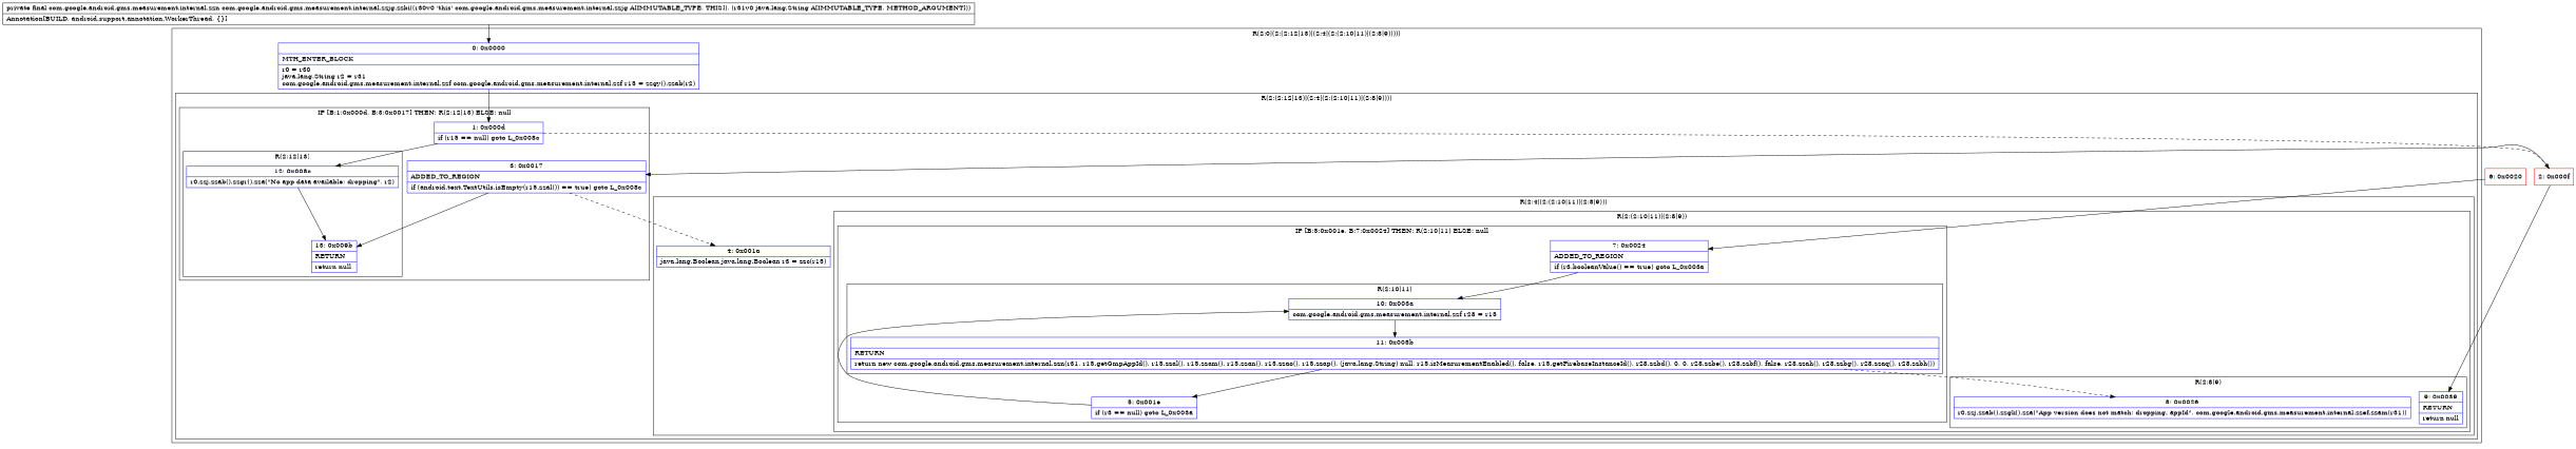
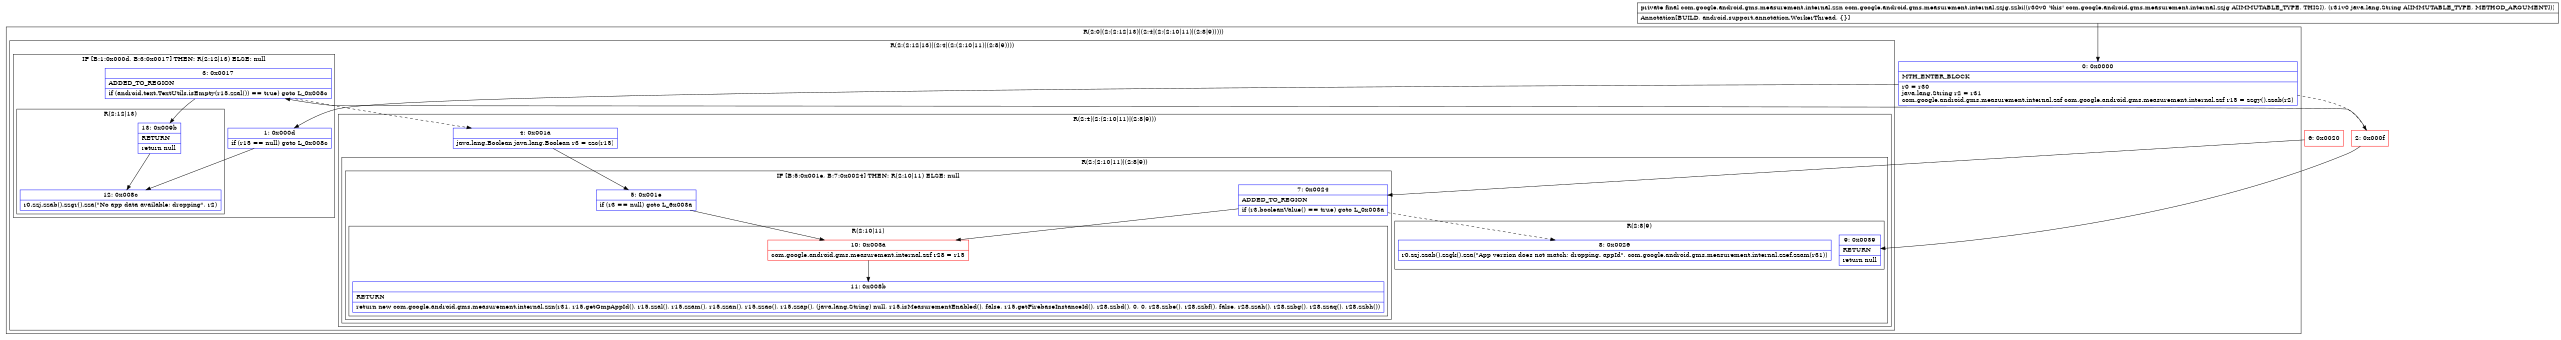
  digraph {
    node [color=blue shape=record]
    n1 [label="{12\:\ 0x008c|r0.zzj.zzab().zzgr().zza(\"No app data available; dropping\", r2)\l}"]
    n2 [label="{13\:\ 0x009b|RETURN\l|return null\l}"]
    n3 [label="{1\:\ 0x000d|if (r15 == null) goto L_0x008c\l}"]
    n4 [label="{3\:\ 0x0017|ADDED_TO_REGION\l|if (android.text.TextUtils.isEmpty(r15.zzal()) == true) goto L_0x008c\l}"]
-   n5 [label="{10\:\ 0x003a|com.google.android.gms.measurement.internal.zzf r28 = r15\l}"]
+   n5 [color=red label="{10\:\ 0x003a|com.google.android.gms.measurement.internal.zzf r28 = r15\l}"]
    n6 [label="{11\:\ 0x008b|RETURN\l|return new com.google.android.gms.measurement.internal.zzn(r31, r15.getGmpAppId(), r15.zzal(), r15.zzam(), r15.zzan(), r15.zzao(), r15.zzap(), (java.lang.String) null, r15.isMeasurementEnabled(), false, r15.getFirebaseInstanceId(), r28.zzbd(), 0, 0, r28.zzbe(), r28.zzbf(), false, r28.zzah(), r28.zzbg(), r28.zzaq(), r28.zzbh())\l}"]
-   n7 [label="{5\:\ 0x001e|if (r3 == null) goto L_0x003a\l}"]
+   n7 [label="{5\:\ 0x001e|if (r3 == null) goto L_6x003a\l}"]
    n8 [label="{7\:\ 0x0024|ADDED_TO_REGION\l|if (r3.booleanValue() == true) goto L_0x003a\l}"]
    n9 [label="{8\:\ 0x0026|r0.zzj.zzab().zzgk().zza(\"App version does not match; dropping. appId\", com.google.android.gms.measurement.internal.zzef.zzam(r31))\l}"]
    n10 [label="{9\:\ 0x0039|RETURN\l|return null\l}"]
    n11 [label="{4\:\ 0x001a|java.lang.Boolean java.lang.Boolean r3 = zzc(r15)\l}"]
    n12 [label="{0\:\ 0x0000|MTH_ENTER_BLOCK\l|r0 = r30\ljava.lang.String r2 = r31\lcom.google.android.gms.measurement.internal.zzf com.google.android.gms.measurement.internal.zzf r15 = zzgy().zzab(r2)\l}"]
    n13 [color=red label="{2\:\ 0x000f}"]
    n14 [color=red label="{6\:\ 0x0020}"]
    n15 [label="{private final com.google.android.gms.measurement.internal.zzn com.google.android.gms.measurement.internal.zzjg.zzbi((r30v0 'this' com.google.android.gms.measurement.internal.zzjg A[IMMUTABLE_TYPE, THIS]), (r31v0 java.lang.String A[IMMUTABLE_TYPE, METHOD_ARGUMENT]))  | Annotation[BUILD, android.support.annotation.WorkerThread, \{\}]\l}" color=""]
    subgraph cluster_1 {
      label="R(2:0|(2:(2:12|13)|(2:4|(2:(2:10|11)|(2:8|9)))))"
      n12
      subgraph cluster_2 {
        label="R(2:(2:12|13)|(2:4|(2:(2:10|11)|(2:8|9))))"
        subgraph cluster_3 {
          label="IF [B:1:0x000d, B:3:0x0017] THEN: R(2:12|13) ELSE: null"
          n3
          n4
          subgraph cluster_4 {
            label="R(2:12|13)"
            n1
            n2
          }
        }
        subgraph cluster_5 {
          label="R(2:4|(2:(2:10|11)|(2:8|9)))"
          n11
          subgraph cluster_6 {
            label="R(2:(2:10|11)|(2:8|9))"
            subgraph cluster_7 {
              label="IF [B:5:0x001e, B:7:0x0024] THEN: R(2:10|11) ELSE: null"
              n7
              n8
              subgraph cluster_8 {
                label="R(2:10|11)"
                n5
                n6
              }
            }
            subgraph cluster_9 {
              label="R(2:8|9)"
              n9
              n10
            }
          }
        }
      }
    }
-   n1 -> n2
+   n2 -> n1
    n3 -> n1
-   n3 -> n13 [style=dashed]
+   n12 -> n13 [style=dashed]
    n4 -> n2
    n4 -> n11 [style=dashed]
    n5 -> n6
    n7 -> n5
    n8 -> n5
-   n6 -> n9 [style=dashed]
-   n6 -> n7
+   n8 -> n9 [style=dashed]
+   n11 -> n7
    n12 -> n3
    n13 -> n4
    n13 -> n10
    n14 -> n8
    n15 -> n12
  }
